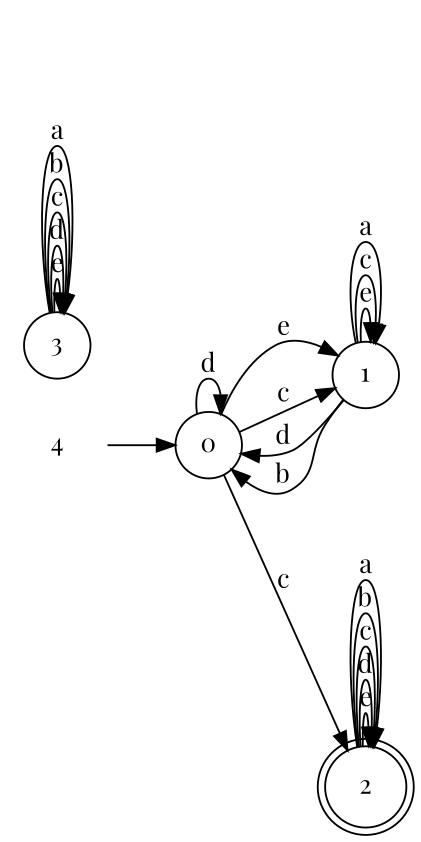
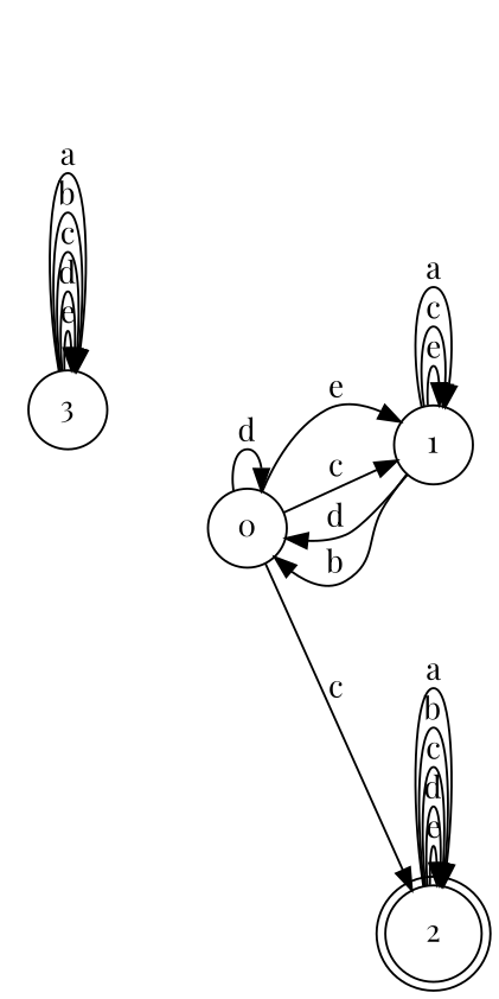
  digraph {
    fontname="Playfair Display"
    rankdir=LR
    node [fontname="Playfair Display" shape=circle]
    edge [fontname="Playfair Display"]
    n1 [label=0]
    n2 [label=1]
    n3 [label=2 shape=doublecircle]
    n4 [label=3]
-   4 [shape=plaintext]
    n1 -> n1 [label=d]
    n1 -> n2 [label=e]
    n1 -> n2 [label=c]
    n1 -> n3 [label=c]
    n2 -> n1 [label=d]
    n2 -> n1 [label=b]
    n2 -> n2 [label=e]
    n2 -> n2 [label=c]
    n2 -> n2 [label=a]
    n3 -> n3 [label=e]
    n3 -> n3 [label=d]
    n3 -> n3 [label=c]
    n3 -> n3 [label=b]
    n3 -> n3 [label=a]
    n4 -> n4 [label=e]
    n4 -> n4 [label=d]
    n4 -> n4 [label=c]
    n4 -> n4 [label=b]
    n4 -> n4 [label=a]
-   4 -> n1
  }
